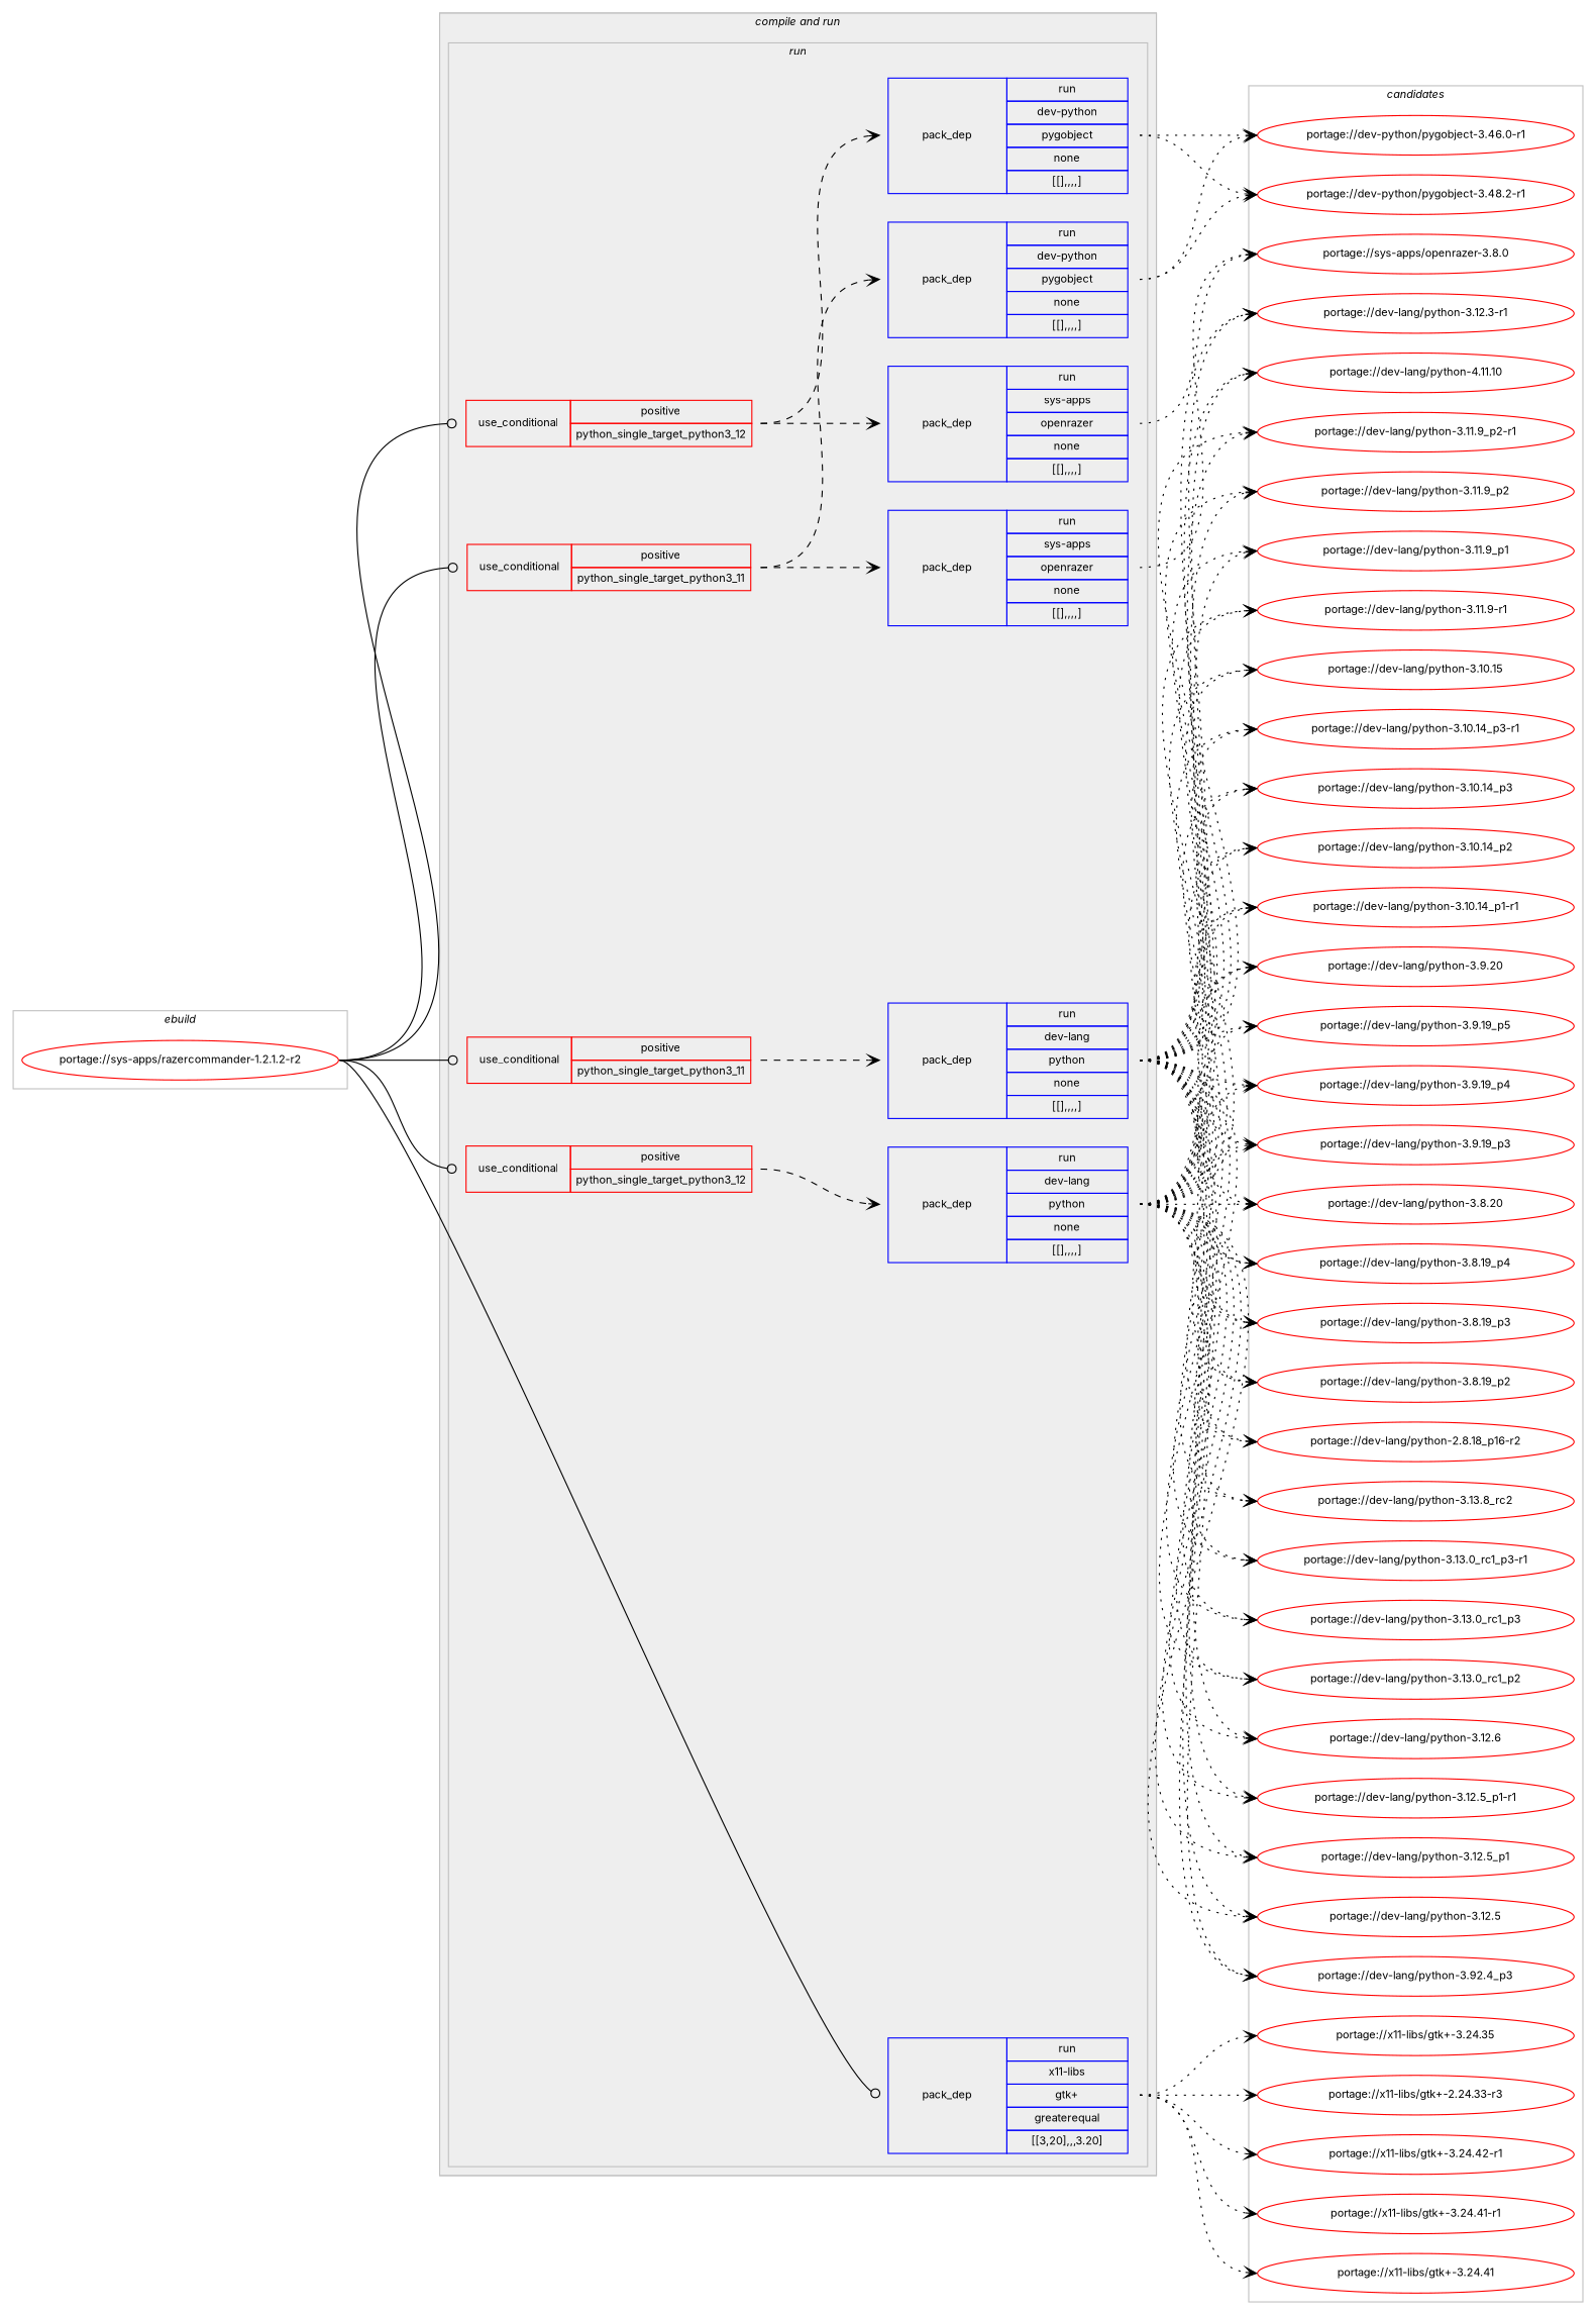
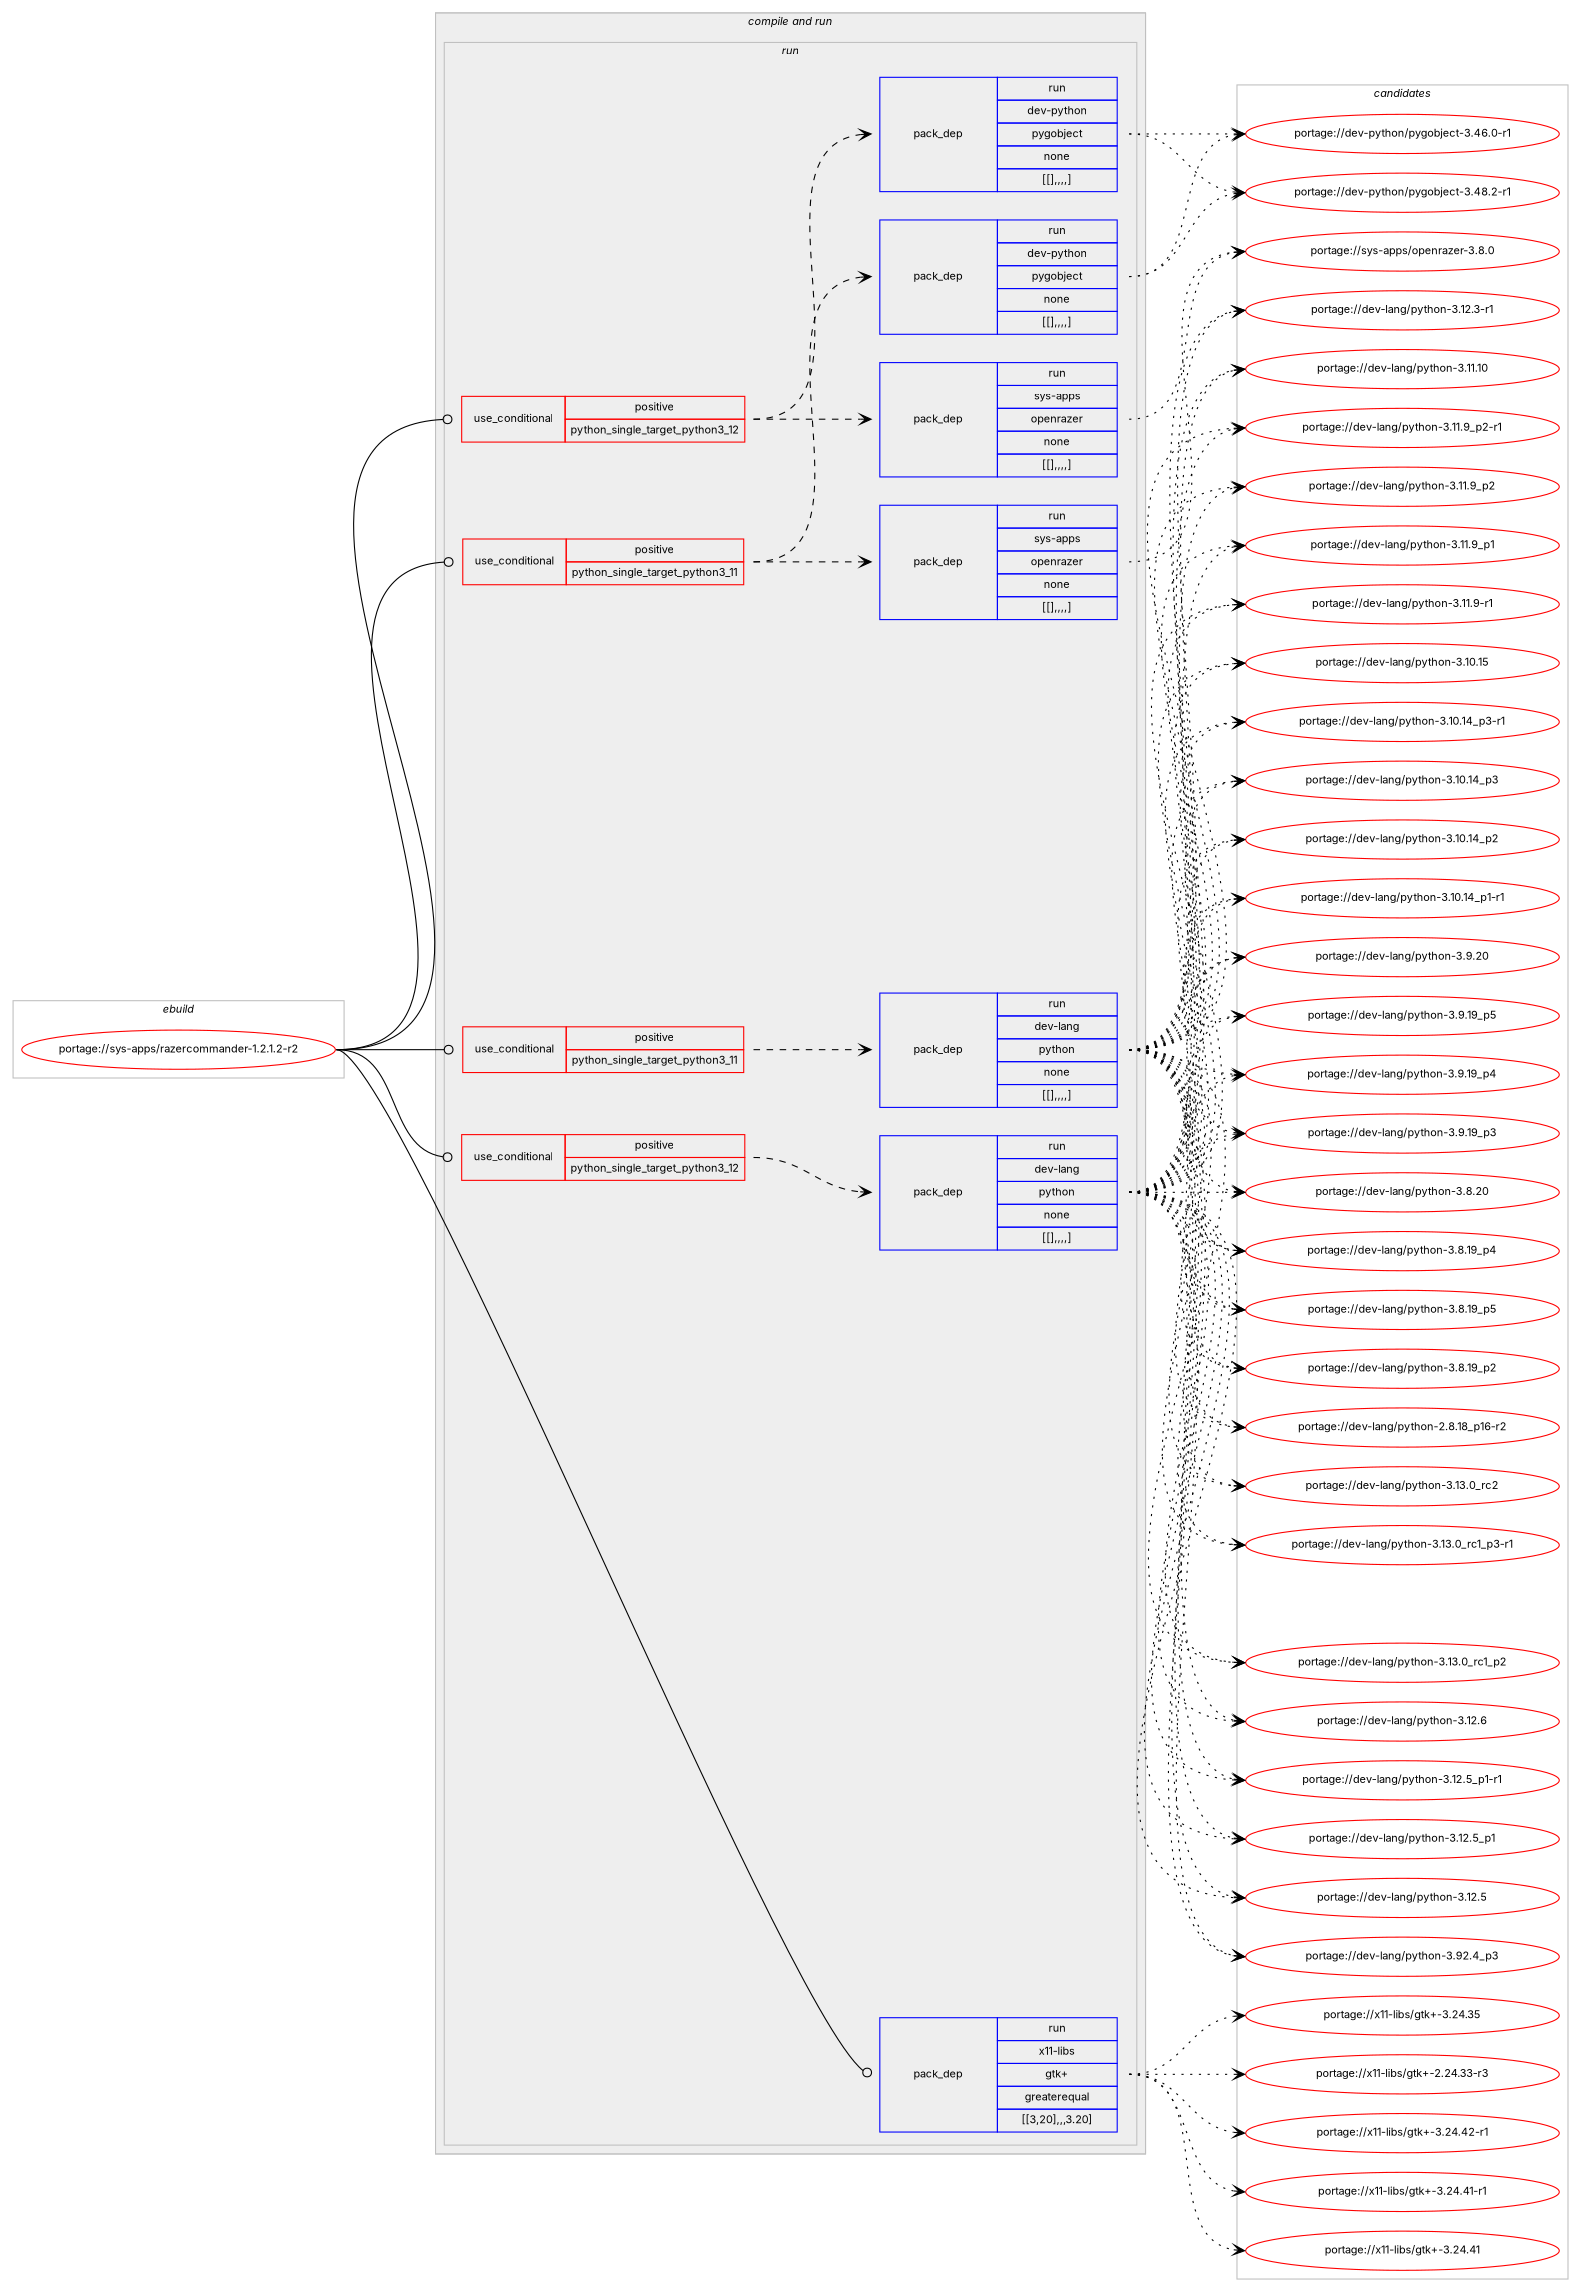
  digraph {
    compound=true
    concentrate=true
    fontname=Inter
    fontsize=10
    newrank=true
    rankdir=LR
    ranksep=1.5
    node [color=red fontname=Inter fontsize=10]
    edge [arrowhead=vee fontname=Inter headport=w style=dotted tailport=e weight=100]
    n1 [label="portage://sys-apps/razercommander-1.2.1.2-r2" width=4]
    n2 [color=blue label=<<TABLE BORDER="0" CELLBORDER="1" CELLSPACING="0" CELLPADDING="4" WIDTH="220"><TR><TD ROWSPAN="6" CELLPADDING="30">pack_dep</TD></TR><TR><TD WIDTH="110">run</TD></TR><TR><TD>dev-lang</TD></TR><TR><TD>python</TD></TR><TR><TD>none</TD></TR><TR><TD>[[],,,,]</TD></TR></TABLE>> shape=none]
    n3 [label=<<TABLE BORDER="0" CELLBORDER="1" CELLSPACING="0" CELLPADDING="4"><TR><TD ROWSPAN="3" CELLPADDING="10">use_conditional</TD></TR><TR><TD>positive</TD></TR><TR><TD>python_single_target_python3_11</TD></TR></TABLE>> shape=none]
    n4 [color=blue label=<<TABLE BORDER="0" CELLBORDER="1" CELLSPACING="0" CELLPADDING="4" WIDTH="220"><TR><TD ROWSPAN="6" CELLPADDING="30">pack_dep</TD></TR><TR><TD WIDTH="110">run</TD></TR><TR><TD>dev-python</TD></TR><TR><TD>pygobject</TD></TR><TR><TD>none</TD></TR><TR><TD>[[],,,,]</TD></TR></TABLE>> shape=none]
    n5 [color=blue label=<<TABLE BORDER="0" CELLBORDER="1" CELLSPACING="0" CELLPADDING="4" WIDTH="220"><TR><TD ROWSPAN="6" CELLPADDING="30">pack_dep</TD></TR><TR><TD WIDTH="110">run</TD></TR><TR><TD>sys-apps</TD></TR><TR><TD>openrazer</TD></TR><TR><TD>none</TD></TR><TR><TD>[[],,,,]</TD></TR></TABLE>> shape=none]
    n6 [label=<<TABLE BORDER="0" CELLBORDER="1" CELLSPACING="0" CELLPADDING="4"><TR><TD ROWSPAN="3" CELLPADDING="10">use_conditional</TD></TR><TR><TD>positive</TD></TR><TR><TD>python_single_target_python3_11</TD></TR></TABLE>> shape=none]
    n7 [color=blue label=<<TABLE BORDER="0" CELLBORDER="1" CELLSPACING="0" CELLPADDING="4" WIDTH="220"><TR><TD ROWSPAN="6" CELLPADDING="30">pack_dep</TD></TR><TR><TD WIDTH="110">run</TD></TR><TR><TD>dev-lang</TD></TR><TR><TD>python</TD></TR><TR><TD>none</TD></TR><TR><TD>[[],,,,]</TD></TR></TABLE>> shape=none]
    n8 [label=<<TABLE BORDER="0" CELLBORDER="1" CELLSPACING="0" CELLPADDING="4"><TR><TD ROWSPAN="3" CELLPADDING="10">use_conditional</TD></TR><TR><TD>positive</TD></TR><TR><TD>python_single_target_python3_12</TD></TR></TABLE>> shape=none]
    n9 [color=blue label=<<TABLE BORDER="0" CELLBORDER="1" CELLSPACING="0" CELLPADDING="4" WIDTH="220"><TR><TD ROWSPAN="6" CELLPADDING="30">pack_dep</TD></TR><TR><TD WIDTH="110">run</TD></TR><TR><TD>dev-python</TD></TR><TR><TD>pygobject</TD></TR><TR><TD>none</TD></TR><TR><TD>[[],,,,]</TD></TR></TABLE>> shape=none]
    n10 [color=blue label=<<TABLE BORDER="0" CELLBORDER="1" CELLSPACING="0" CELLPADDING="4" WIDTH="220"><TR><TD ROWSPAN="6" CELLPADDING="30">pack_dep</TD></TR><TR><TD WIDTH="110">run</TD></TR><TR><TD>sys-apps</TD></TR><TR><TD>openrazer</TD></TR><TR><TD>none</TD></TR><TR><TD>[[],,,,]</TD></TR></TABLE>> shape=none]
    n11 [label=<<TABLE BORDER="0" CELLBORDER="1" CELLSPACING="0" CELLPADDING="4"><TR><TD ROWSPAN="3" CELLPADDING="10">use_conditional</TD></TR><TR><TD>positive</TD></TR><TR><TD>python_single_target_python3_12</TD></TR></TABLE>> shape=none]
    n12 [color=blue label=<<TABLE BORDER="0" CELLBORDER="1" CELLSPACING="0" CELLPADDING="4" WIDTH="220"><TR><TD ROWSPAN="6" CELLPADDING="30">pack_dep</TD></TR><TR><TD WIDTH="110">run</TD></TR><TR><TD>x11-libs</TD></TR><TR><TD>gtk+</TD></TR><TR><TD>greaterequal</TD></TR><TR><TD>[[3,20],,,3.20]</TD></TR></TABLE>> shape=none]
-   n13 [label="portage://dev-lang/python-3.13.8_rc2" width=4]
+   n13 [label="portage://dev-lang/python-3.13.0_rc2" width=4]
    n14 [label="portage://dev-lang/python-3.13.0_rc1_p3-r1" width=4]
-   n15 [label="portage://dev-lang/python-3.13.0_rc1_p3" width=4]
    n16 [label="portage://dev-lang/python-3.13.0_rc1_p2" width=4]
    n17 [label="portage://dev-lang/python-3.12.6" width=4]
    n18 [label="portage://dev-lang/python-3.12.5_p1-r1" width=4]
    n19 [label="portage://dev-lang/python-3.12.5_p1" width=4]
    n20 [label="portage://dev-lang/python-3.12.5" width=4]
    n21 [label="portage://dev-lang/python-3.92.4_p3" width=4]
    n22 [label="portage://dev-lang/python-3.12.3-r1" width=4]
-   n23 [label="portage://dev-lang/python-4.11.10" width=4]
+   n23 [label="portage://dev-lang/python-3.11.10" width=4]
    n24 [label="portage://dev-lang/python-3.11.9_p2-r1" width=4]
    n25 [label="portage://dev-lang/python-3.11.9_p2" width=4]
    n26 [label="portage://dev-lang/python-3.11.9_p1" width=4]
    n27 [label="portage://dev-lang/python-3.11.9-r1" width=4]
    n28 [label="portage://dev-lang/python-3.10.15" width=4]
    n29 [label="portage://dev-lang/python-3.10.14_p3-r1" width=4]
    n30 [label="portage://dev-lang/python-3.10.14_p3" width=4]
    n31 [label="portage://dev-lang/python-3.10.14_p2" width=4]
    n32 [label="portage://dev-lang/python-3.10.14_p1-r1" width=4]
    n33 [label="portage://dev-lang/python-3.9.20" width=4]
    n34 [label="portage://dev-lang/python-3.9.19_p5" width=4]
    n35 [label="portage://dev-lang/python-3.9.19_p4" width=4]
    n36 [label="portage://dev-lang/python-3.9.19_p3" width=4]
    n37 [label="portage://dev-lang/python-3.8.20" width=4]
    n38 [label="portage://dev-lang/python-3.8.19_p4" width=4]
-   n39 [label="portage://dev-lang/python-3.8.19_p3" width=4]
+   n39 [label="portage://dev-lang/python-3.8.19_p5" width=4]
    n40 [label="portage://dev-lang/python-3.8.19_p2" width=4]
    n41 [label="portage://dev-lang/python-2.8.18_p16-r2" width=4]
    n42 [label="portage://dev-python/pygobject-3.48.2-r1" width=4]
    n43 [label="portage://dev-python/pygobject-3.46.0-r1" width=4]
    n44 [label="portage://sys-apps/openrazer-3.8.0" width=4]
    n45 [label="portage://x11-libs/gtk+-3.24.42-r1" width=4]
    n46 [label="portage://x11-libs/gtk+-3.24.41-r1" width=4]
    n47 [label="portage://x11-libs/gtk+-3.24.41" width=4]
    n48 [label="portage://x11-libs/gtk+-3.24.35" width=4]
    n49 [label="portage://x11-libs/gtk+-2.24.33-r3" width=4]
    subgraph cluster_1 {
      color=gray
      label=<<i>ebuild</i>>
      n1
    }
    subgraph cluster_2 {
      color=gray
      label=<<i>dependencies</i>>
      subgraph cluster_3 {
        color=gray
        fillcolor="#eeeeee"
        label=<<i>compile</i>>
        style=filled
      }
      subgraph cluster_4 {
        color=gray
        fillcolor="#eeeeee"
        label=<<i>compile and run</i>>
        style=filled
      }
      subgraph cluster_5 {
        color=gray
        fillcolor="#eeeeee"
        label=<<i>run</i>>
        style=filled
        subgraph sub_6 {
          color=gray
          fillcolor="#eeeeee"
          label=<<i>run</i>>
          style=filled
          n3
          subgraph sub_7 {
            color=gray
            fillcolor="#eeeeee"
            label=<<i>run</i>>
            style=filled
            n2
          }
        }
        subgraph sub_8 {
          color=gray
          fillcolor="#eeeeee"
          label=<<i>run</i>>
          style=filled
          n6
          subgraph sub_9 {
            color=gray
            fillcolor="#eeeeee"
            label=<<i>run</i>>
            style=filled
            n4
          }
          subgraph sub_10 {
            color=gray
            fillcolor="#eeeeee"
            label=<<i>run</i>>
            style=filled
            n5
          }
        }
        subgraph sub_11 {
          color=gray
          fillcolor="#eeeeee"
          label=<<i>run</i>>
          style=filled
          n8
          subgraph sub_12 {
            color=gray
            fillcolor="#eeeeee"
            label=<<i>run</i>>
            style=filled
            n7
          }
        }
        subgraph sub_13 {
          color=gray
          fillcolor="#eeeeee"
          label=<<i>run</i>>
          style=filled
          n11
          subgraph sub_14 {
            color=gray
            fillcolor="#eeeeee"
            label=<<i>run</i>>
            style=filled
            n9
          }
          subgraph sub_15 {
            color=gray
            fillcolor="#eeeeee"
            label=<<i>run</i>>
            style=filled
            n10
          }
        }
        subgraph sub_16 {
          color=gray
          fillcolor="#eeeeee"
          label=<<i>run</i>>
          style=filled
          n12
        }
      }
    }
    subgraph cluster_17 {
      color=gray
      label=<<i>candidates</i>>
      rank=same
      subgraph sub_18 {
        color=black
        label=<<i>candidates</i>>
        nodesep=1
        rank=same
        n13
        n14
-       n15
        n16
        n17
        n18
        n19
        n20
        n21
        n22
        n23
        n24
        n25
        n26
        n27
        n28
        n29
        n30
        n31
        n32
        n33
        n34
        n35
        n36
        n37
        n38
        n39
        n40
        n41
      }
      subgraph sub_19 {
        color=black
        label=<<i>candidates</i>>
        nodesep=1
        rank=same
        n42
        n43
      }
      subgraph sub_20 {
        color=black
        label=<<i>candidates</i>>
        nodesep=1
        rank=same
        n44
      }
      subgraph sub_21 {
        color=black
        label=<<i>candidates</i>>
        nodesep=1
        rank=same
        n13
        n14
-       n15
        n16
        n17
        n18
        n19
        n20
        n21
        n22
        n23
        n24
        n25
        n26
        n27
        n28
        n29
        n30
        n31
        n32
        n33
        n34
        n35
        n36
        n37
        n38
        n39
        n40
        n41
      }
      subgraph sub_22 {
        color=black
        label=<<i>candidates</i>>
        nodesep=1
        rank=same
        n42
        n43
      }
      subgraph sub_23 {
        color=black
        label=<<i>candidates</i>>
        nodesep=1
        rank=same
        n44
      }
      subgraph sub_24 {
        color=black
        label=<<i>candidates</i>>
        nodesep=1
        rank=same
        n45
        n46
        n47
        n48
        n49
      }
    }
    n1 -> n3 [arrowhead=odot style=solid weight=20]
    n1 -> n6 [arrowhead=odot style=solid weight=20]
    n1 -> n8 [arrowhead=odot style=solid weight=20]
    n1 -> n11 [arrowhead=odot style=solid weight=20]
    n1 -> n12 [arrowhead=odot style=solid weight=20]
    n2 -> n13
    n2 -> n14
-   n2 -> n15
    n2 -> n16
    n2 -> n17
    n2 -> n18
    n2 -> n19
    n2 -> n20
    n2 -> n21
    n2 -> n22
    n2 -> n23
    n2 -> n24
    n2 -> n25
    n2 -> n26
    n2 -> n27
    n2 -> n28
    n2 -> n29
    n2 -> n30
    n2 -> n31
    n2 -> n32
    n2 -> n33
    n2 -> n34
    n2 -> n35
    n2 -> n36
    n2 -> n37
    n2 -> n38
    n2 -> n39
    n2 -> n40
    n2 -> n41
    n3 -> n2 [style=dashed weight=20]
    n4 -> n42
    n4 -> n43
    n5 -> n44
    n6 -> n4 [style=dashed weight=20]
    n6 -> n5 [style=dashed weight=20]
    n7 -> n13
    n7 -> n14
-   n7 -> n15
    n7 -> n16
    n7 -> n17
    n7 -> n18
    n7 -> n19
    n7 -> n20
    n7 -> n21
    n7 -> n22
    n7 -> n23
    n7 -> n24
    n7 -> n25
    n7 -> n26
    n7 -> n27
    n7 -> n28
    n7 -> n29
    n7 -> n30
    n7 -> n31
    n7 -> n32
    n7 -> n33
    n7 -> n34
    n7 -> n35
    n7 -> n36
    n7 -> n37
    n7 -> n38
    n7 -> n39
    n7 -> n40
    n7 -> n41
    n8 -> n7 [style=dashed weight=20]
    n9 -> n42
    n9 -> n43
    n10 -> n44
    n11 -> n9 [style=dashed weight=20]
    n11 -> n10 [style=dashed weight=20]
    n12 -> n45
    n12 -> n46
    n12 -> n47
    n12 -> n48
    n12 -> n49
  }
